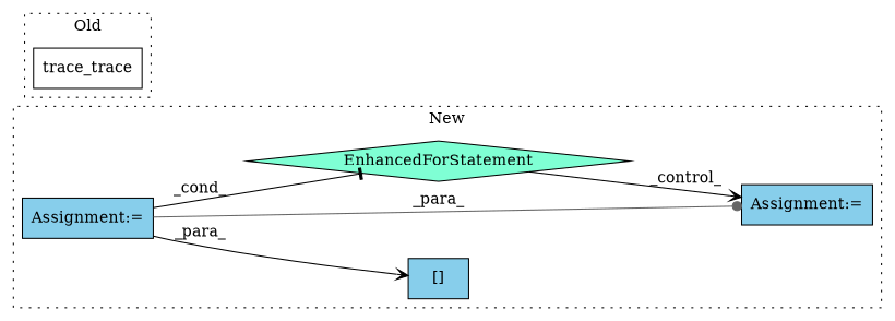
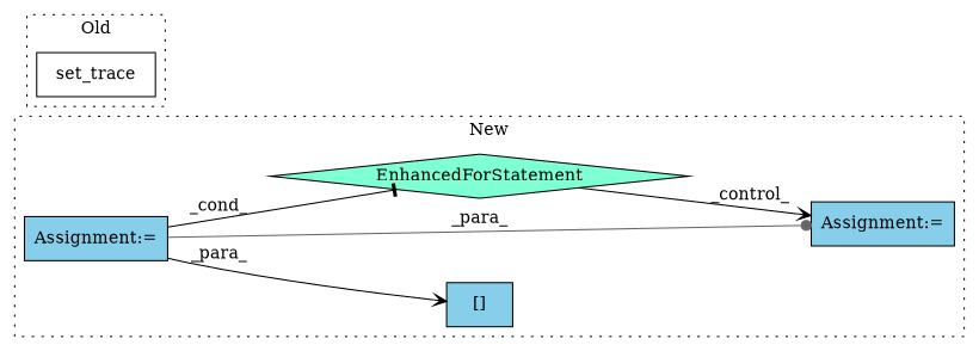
  digraph {
    rankdir=LR
    node [a=7 l="61,2" s="3740,3829" shape=box style=filled fillcolor=skyblue]
    edge [color=black arrowhead=vee]
    n1 [a=2 l="12,1" label="[]" s="3878,3894"]
    n2 [label="Assignment:="]
    n3 [l=1 label="Assignment:=" s=3860]
    n4 [a=70 label=EnhancedForStatement shape=diamond fillcolor=aquamarine]
-   n5 [a=32 l=11 label=trace_trace s=3516 fillcolor=white]
+   n5 [a=32 l=11 label=set_trace s=3516 fillcolor=white]
    subgraph cluster_1 {
      label=New
      style=dotted
      n1
      n2
      n3
      n4
    }
    subgraph cluster_2 {
      label=Old
      style=dotted
      n5
    }
    n2 -> n1 [label=_para_]
    n2 -> n3 [label=_para_ color=gray40 arrowhead=dot]
    n2 -> n4 [label=_cond_ arrowhead=tee]
    n4 -> n3 [label=_control_]
  }
